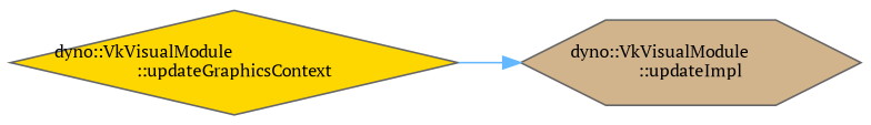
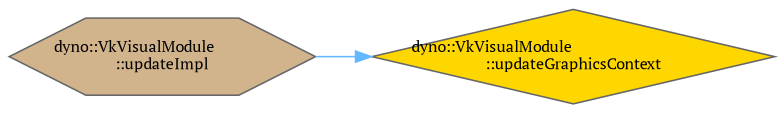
  digraph {
    rankdir=LR
    fontname="PT Serif"
    node [fontname="PT Serif" fontsize=10 style=filled]
    n1 [color=gray40 fillcolor=tan fontcolor=black height=0.2 label="dyno::VkVisualModule\l::updateImpl" shape=hexagon width=0.4]
    n2 [color=grey40 fillcolor=gold height=0.2 label="dyno::VkVisualModule\l::updateGraphicsContext" shape=diamond width=0.4]
-   n2 -> n1 [color=steelblue1 fontname="PT Serif" fontsize=10 labelfontname=Helvetica labelfontsize=10 style=solid]
+   n1 -> n2 [color=steelblue1 fontname="PT Serif" fontsize=10 labelfontname=Helvetica labelfontsize=10 style=solid]
  }
